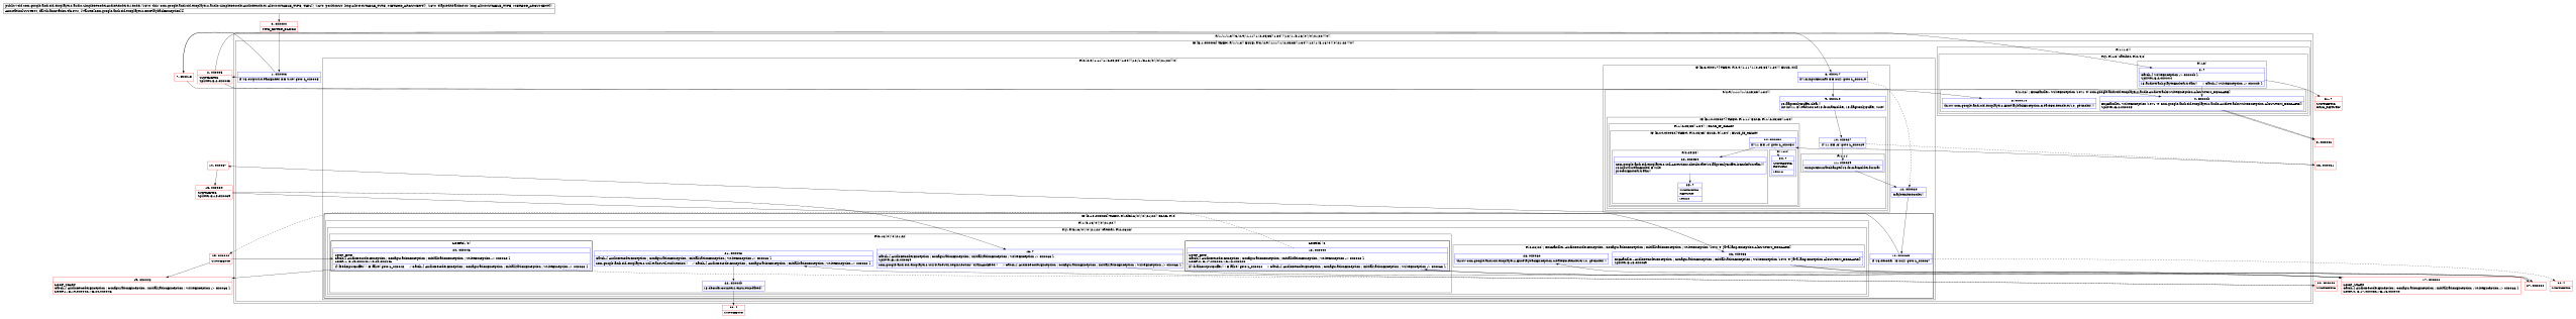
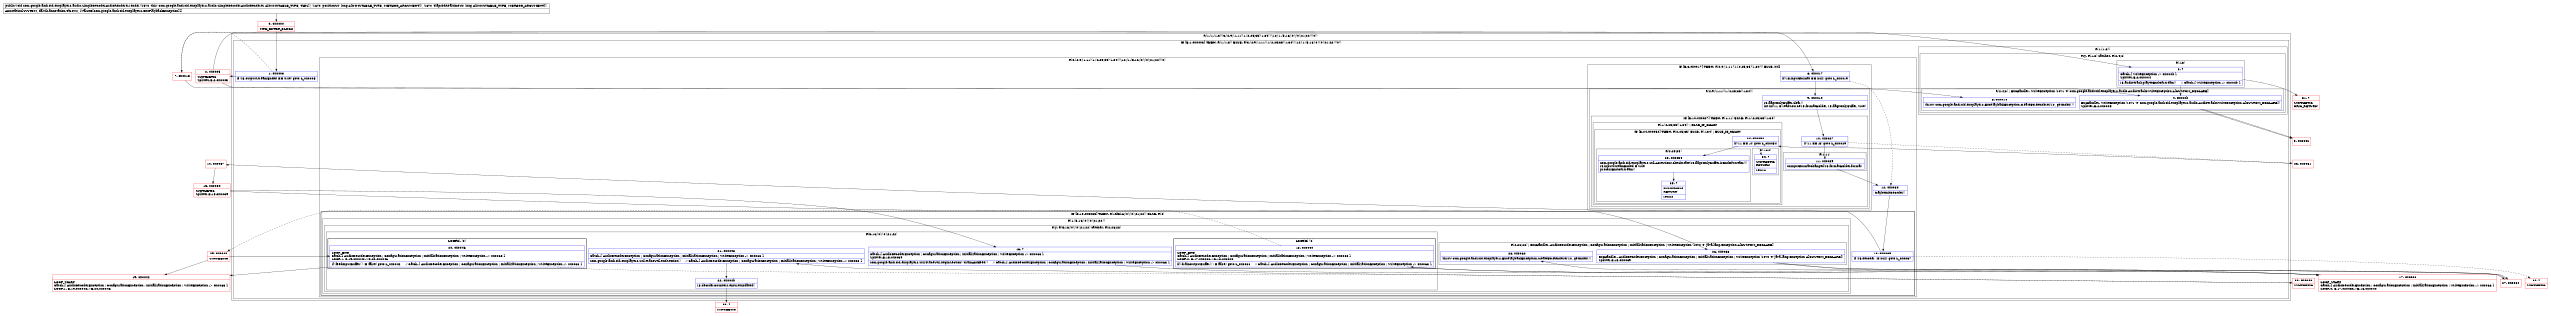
  digraph {
    node [color=blue shape=record]
    n1 [label="{3\:\ ?|Catch:\{ WriteException \-\> 0x000b \}\lSplitter:B:2:0x0004\l|r5.audioTrack.playToEndOfStream()     \/\/ Catch:\{ WriteException \-\> 0x000b \}\l}"]
    n2 [label="{4\:\ 0x000b|ExcHandler: WriteException (r0v1 'e' com.google.android.exoplayer2.audio.AudioTrack$WriteException A[CUSTOM_DECLARE])\lSplitter:B:2:0x0005\l}"]
    n3 [label="{6\:\ 0x0014|throw com.google.android.exoplayer2.ExoPlaybackException.createForRenderer(r0, getIndex())\l}"]
    n4 [label="{11\:\ 0x0029|onInputFormatChanged(r5.formatHolder.format)\l}"]
    n5 [label="{25\:\ 0x0054|com.google.android.exoplayer2.util.Assertions.checkState(r5.flagsOnlyBuffer.isEndOfStream())\lr5.inputStreamEnded = true\lprocessEndOfStream()\l}"]
-   n6 [label="{35\:\ ?|SYNTHETIC\lRETURN\l|return\l}"]
+   n6 [label="{35\:\ ?|IMMUTABLE\lRETURN\l|return\l}"]
    n7 [label="{34\:\ ?|SYNTHETIC\lRETURN\l|return\l}"]
    n8 [label="{24\:\ 0x0052|if (r1 == \-4) goto L_0x0054\l}"]
    n9 [label="{10\:\ 0x0027|if (r1 == \-5) goto L_0x0029\l}"]
    n10 [label="{9\:\ 0x0019|r5.flagsOnlyBuffer.clear()\lint int r1 = readSource(r5.formatHolder, r5.flagsOnlyBuffer, true)\l}"]
    n11 [label="{8\:\ 0x0017|if (r5.inputFormat == null) goto L_0x0019\l}"]
    n12 [label="{18\:\ 0x0040|LOOP_END\lCatch:\{ AudioDecoderException \| ConfigurationException \| InitializationException \| WriteException \-\> 0x0063 \}\lLOOP:0: B:17:0x003c\-\>B:18:0x0040\l|if (drainOutputBuffer() != false) goto L_0x003c     \/\/ Catch:\{ AudioDecoderException \| ConfigurationException \| InitializationException \| WriteException \-\> 0x0063 \}\l}"]
    n13 [label="{20\:\ 0x0046|LOOP_END\lCatch:\{ AudioDecoderException \| ConfigurationException \| InitializationException \| WriteException \-\> 0x0063 \}\lLOOP:1: B:19:0x0042\-\>B:20:0x0046\l|if (feedInputBuffer() != false) goto L_0x0042     \/\/ Catch:\{ AudioDecoderException \| ConfigurationException \| InitializationException \| WriteException \-\> 0x0063 \}\l}"]
    n14 [label="{16\:\ ?|Catch:\{ AudioDecoderException \| ConfigurationException \| InitializationException \| WriteException \-\> 0x0063 \}\lSplitter:B:15:0x0039\l|com.google.android.exoplayer2.util.TraceUtil.beginSection(\"drainAndFeed\")     \/\/ Catch:\{ AudioDecoderException \| ConfigurationException \| InitializationException \| WriteException \-\> 0x0063 \}\l}"]
    n15 [label="{21\:\ 0x0048|Catch:\{ AudioDecoderException \| ConfigurationException \| InitializationException \| WriteException \-\> 0x0063 \}\l|com.google.android.exoplayer2.util.TraceUtil.endSection()     \/\/ Catch:\{ AudioDecoderException \| ConfigurationException \| InitializationException \| WriteException \-\> 0x0063 \}\l}"]
    n16 [label="{22\:\ 0x004b|r5.decoderCounters.ensureUpdated()\l}"]
    n17 [label="{26\:\ 0x0063|ExcHandler: AudioDecoderException \| ConfigurationException \| InitializationException \| WriteException (r0v0 'e' java.lang.Exception A[CUSTOM_DECLARE])\lSplitter:B:15:0x0039\l}"]
    n18 [label="{28\:\ 0x006c|throw com.google.android.exoplayer2.ExoPlaybackException.createForRenderer(r0, getIndex())\l}"]
    n19 [label="{13\:\ 0x0035|if (r5.decoder != null) goto L_0x0037\l}"]
    n20 [label="{12\:\ 0x0030|maybeInitDecoder()\l}"]
    n21 [label="{1\:\ 0x0003|if (r5.outputStreamEnded == true) goto L_0x0005\l}"]
    n22 [color=red label="{31\:\ ?|SYNTHETIC\lORIG_RETURN\l}"]
    n23 [color=red label="{5\:\ 0x000c}"]
    n24 [color=red label="{23\:\ 0x0051}"]
    n25 [color=red label="{17\:\ 0x003c|LOOP_START\lCatch:\{ AudioDecoderException \| ConfigurationException \| InitializationException \| WriteException \-\> 0x0063 \}\lLOOP:0: B:17:0x003c\-\>B:18:0x0040\l}"]
    n26 [color=red label="{29\:\ 0x0042|SYNTHETIC\l}"]
    n27 [color=red label="{19\:\ 0x0042|LOOP_START\lCatch:\{ AudioDecoderException \| ConfigurationException \| InitializationException \| WriteException \-\> 0x0063 \}\lLOOP:1: B:19:0x0042\-\>B:20:0x0046\l}"]
    n28 [color=red label="{30\:\ 0x0048|SYNTHETIC\l}"]
    n29 [color=red label="{33\:\ ?|SYNTHETIC\l}"]
    n30 [color=red label="{27\:\ 0x0064}"]
    n31 [color=red label="{14\:\ 0x0037}"]
    n32 [color=red label="{32\:\ ?|SYNTHETIC\l}"]
    n33 [color=red label="{2\:\ 0x0005|SYNTHETIC\lSplitter:B:2:0x0005\l}"]
    n34 [color=red label="{7\:\ 0x0015}"]
    n35 [color=red label="{15\:\ 0x0039|SYNTHETIC\lSplitter:B:15:0x0039\l}"]
    n36 [color=red label="{0\:\ 0x0000|MTH_ENTER_BLOCK\l}"]
    n37 [label="{public void com.google.android.exoplayer2.audio.SimpleDecoderAudioRenderer.render((r5v0 'this' com.google.android.exoplayer2.audio.SimpleDecoderAudioRenderer A[IMMUTABLE_TYPE, THIS]), (r6v0 'positionUs' long A[IMMUTABLE_TYPE, METHOD_ARGUMENT]), (r8v0 'elapsedRealtimeUs' long A[IMMUTABLE_TYPE, METHOD_ARGUMENT]))  | Annotation[SYSTEM, dalvik.annotation.Throws, \{value=[com.google.android.exoplayer2.ExoPlaybackException]\}]\l}" color=""]
    subgraph cluster_1 {
      label="R(1:(1:(1:3))(3:(2:9|(1:11)(1:(2:25|35)(1:34)))|12|(1:(5:16|(0)|(0)|21|22))(0)))"
      subgraph cluster_2 {
        label="IF [B:1:0x0003] THEN: R(1:(1:3)) ELSE: R(3:(2:9|(1:11)(1:(2:25|35)(1:34)))|12|(1:(5:16|(0)|(0)|21|22))(0))"
        n21
        subgraph cluster_3 {
          label="R(1:(1:3))"
          subgraph cluster_4 {
            label="Try: R(1:3) catches: R(2:4|6)"
            subgraph cluster_5 {
              label="R(1:3)"
              n1
            }
            subgraph cluster_6 {
              label="R(2:4|6) | ExcHandler: WriteException (r0v1 'e' com.google.android.exoplayer2.audio.AudioTrack$WriteException A[CUSTOM_DECLARE])\l"
              n2
              n3
            }
          }
        }
        subgraph cluster_7 {
          label="R(3:(2:9|(1:11)(1:(2:25|35)(1:34)))|12|(1:(5:16|(0)|(0)|21|22))(0))"
          n20
          subgraph cluster_8 {
            label="IF [B:8:0x0017] THEN: R(2:9|(1:11)(1:(2:25|35)(1:34))) ELSE: null"
            n11
            subgraph cluster_9 {
              label="R(2:9|(1:11)(1:(2:25|35)(1:34)))"
              n10
              subgraph cluster_10 {
                label="IF [B:10:0x0027] THEN: R(1:11) ELSE: R(1:(2:25|35)(1:34))"
                n9
                subgraph cluster_11 {
                  label="R(1:11)"
                  n4
                }
                subgraph cluster_12 {
                  label="R(1:(2:25|35)(1:34)) | ELSE_IF_CHAIN\l"
                  subgraph cluster_13 {
                    label="IF [B:24:0x0052] THEN: R(2:25|35) ELSE: R(1:34) | ELSE_IF_CHAIN\l"
                    n8
                    subgraph cluster_14 {
                      label="R(2:25|35)"
                      n5
                      n6
                    }
                    subgraph cluster_15 {
                      label="R(1:34)"
                      n7
                    }
                  }
                }
              }
            }
          }
          subgraph cluster_16 {
            label="IF [B:13:0x0035] THEN: R(1:(5:16|(0)|(0)|21|22)) ELSE: R(0)"
            n19
            subgraph cluster_17 {
              label="R(1:(5:16|(0)|(0)|21|22))"
              subgraph cluster_18 {
                label="Try: R(5:16|(0)|(0)|21|22) catches: R(2:26|28)"
                subgraph cluster_19 {
                  label="R(5:16|(0)|(0)|21|22)"
                  n14
                  n15
                  n16
                  subgraph cluster_20 {
                    label="LOOP:0: (0)"
                    n12
                    subgraph cluster_21 {
                      label="R(0)"
                    }
                  }
                  subgraph cluster_22 {
                    label="LOOP:1: (0)"
                    n13
                    subgraph cluster_23 {
                      label="R(0)"
                    }
                  }
                }
                subgraph cluster_24 {
                  label="R(2:26|28) | ExcHandler: AudioDecoderException \| ConfigurationException \| InitializationException \| WriteException (r0v0 'e' java.lang.Exception A[CUSTOM_DECLARE])\l"
                  n17
                  n18
                }
              }
            }
            subgraph cluster_25 {
              label="R(0)"
            }
          }
        }
      }
    }
    subgraph cluster_26 {
      label="R(2:4|6) | ExcHandler: WriteException (r0v1 'e' com.google.android.exoplayer2.audio.AudioTrack$WriteException A[CUSTOM_DECLARE])\l"
    }
    subgraph cluster_27 {
      label="R(2:26|28) | ExcHandler: AudioDecoderException \| ConfigurationException \| InitializationException \| WriteException (r0v0 'e' java.lang.Exception A[CUSTOM_DECLARE])\l"
    }
    n1 -> n2
    n1 -> n22
    n2 -> n23
    n2 -> n23
    n4 -> n20
    n5 -> n6
    n8 -> n5
    n8 -> n7 [style=dashed]
    n9 -> n4
    n9 -> n24 [style=dashed]
    n10 -> n9
    n11 -> n10
    n11 -> n20 [style=dashed]
    n12 -> n25
    n12 -> n26 [style=dashed]
    n13 -> n27
    n13 -> n28 [style=dashed]
    n14 -> n25
    n15 -> n16
    n16 -> n29
    n17 -> n30
    n17 -> n30
    n19 -> n31
    n19 -> n32 [style=dashed]
    n20 -> n19
    n21 -> n33
-   n21 -> n34 [style=solid]
+   n21 -> n34 [style=dashed]
    n24 -> n8
    n25 -> n12
    n26 -> n13
    n26 -> n27
    n28 -> n15
    n30 -> n18
    n31 -> n35
    n33 -> n1
    n33 -> n2
    n34 -> n3
    n34 -> n11
    n35 -> n14
    n35 -> n17
    n36 -> n21
    n37 -> n36
  }
